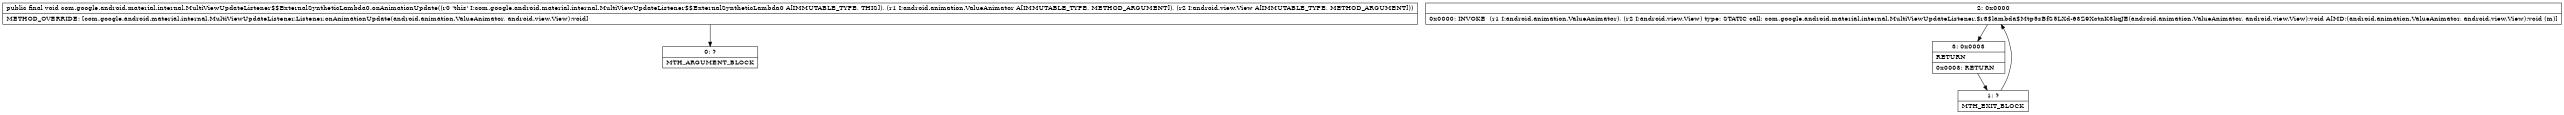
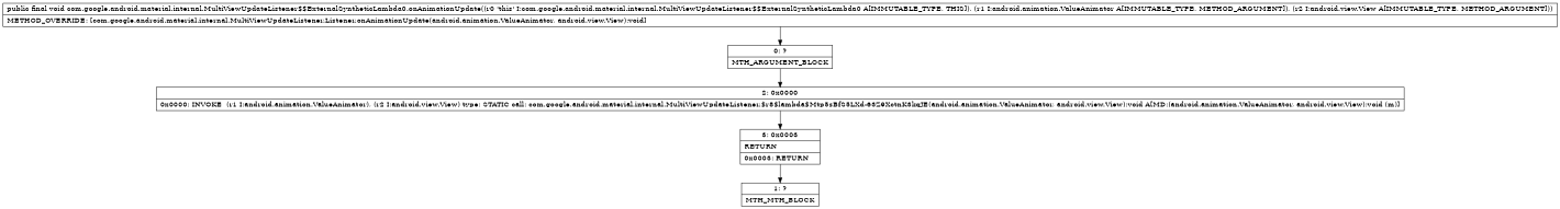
  digraph {
    node [shape=record]
    n1 [label="{0\:\ ?|MTH_ARGUMENT_BLOCK\l}"]
    n2 [label="{2\:\ 0x0000|0x0000: INVOKE  (r1 I:android.animation.ValueAnimator), (r2 I:android.view.View) type: STATIC call: com.google.android.material.internal.MultiViewUpdateListener.$r8$lambda$Mtp5sBfS5LXd\-63Z9XctnK3kqJE(android.animation.ValueAnimator, android.view.View):void A[MD:(android.animation.ValueAnimator, android.view.View):void (m)]\l}"]
    n3 [label="{3\:\ 0x0003|RETURN\l|0x0003: RETURN   \l}"]
-   n4 [label="{1\:\ ?|MTH_EXIT_BLOCK\l}"]
+   n4 [label="{1\:\ ?|MTH_MTH_BLOCK\l}"]
    n5 [label="{public final void com.google.android.material.internal.MultiViewUpdateListener$$ExternalSyntheticLambda0.onAnimationUpdate((r0 'this' I:com.google.android.material.internal.MultiViewUpdateListener$$ExternalSyntheticLambda0 A[IMMUTABLE_TYPE, THIS]), (r1 I:android.animation.ValueAnimator A[IMMUTABLE_TYPE, METHOD_ARGUMENT]), (r2 I:android.view.View A[IMMUTABLE_TYPE, METHOD_ARGUMENT]))  | METHOD_OVERRIDE: [com.google.android.material.internal.MultiViewUpdateListener.Listener.onAnimationUpdate(android.animation.ValueAnimator, android.view.View):void]\l}"]
-   n4 -> n2
+   n1 -> n2
    n2 -> n3
    n3 -> n4
    n5 -> n1
  }
